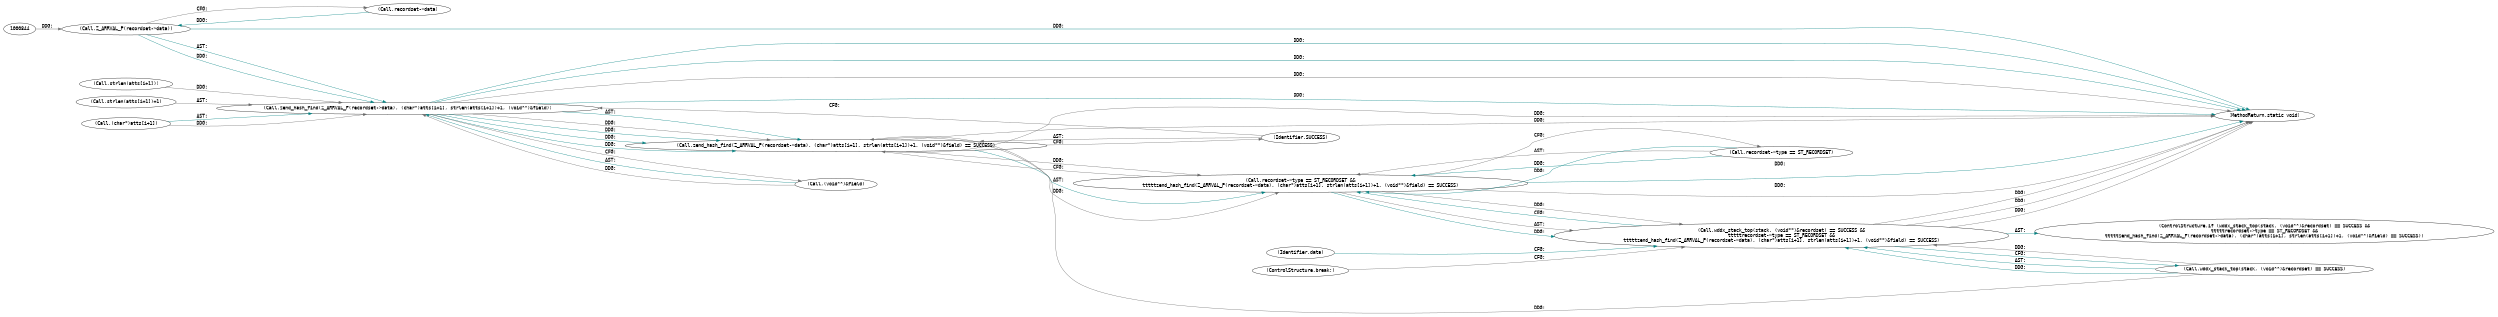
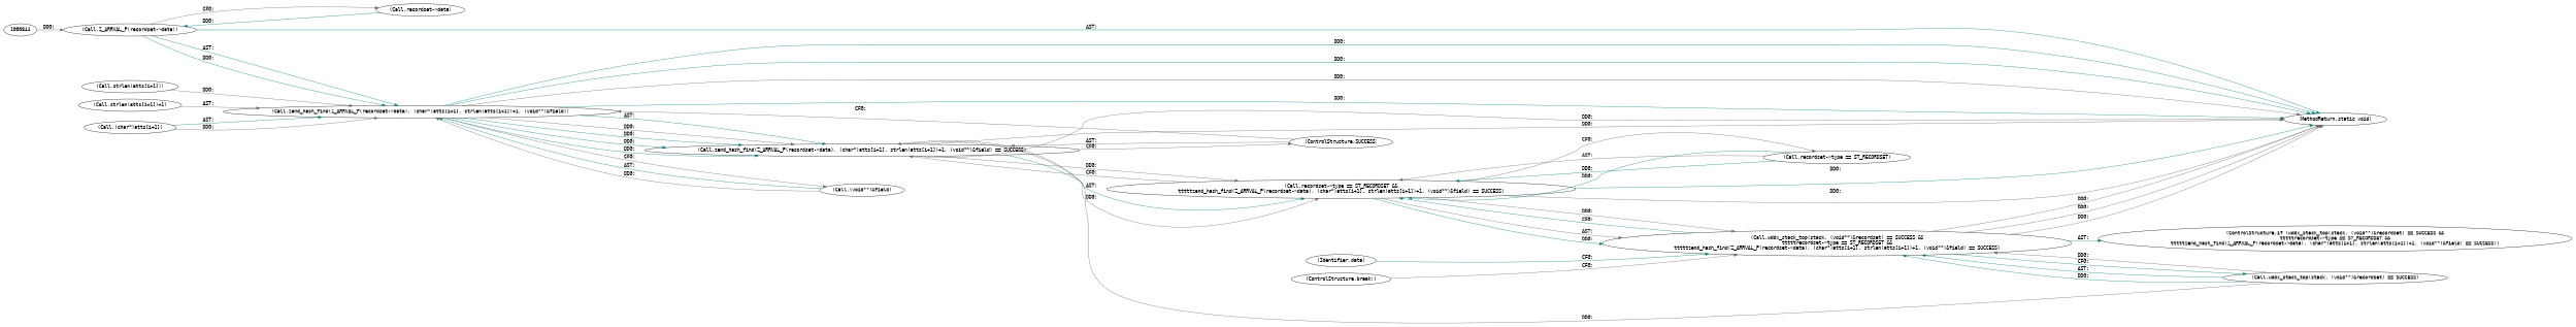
  digraph {
    fontname="DejaVu Sans Mono"
    rankdir=LR
    node [fontname="DejaVu Sans Mono"]
    edge [color=gray40 fontname="DejaVu Sans Mono"]
    n1 [label="(Call,Z_ARRVAL_P(recordset->data))"]
    n2 [label="(Call,zend_hash_find(Z_ARRVAL_P(recordset->data), (char*)atts[i+1], strlen(atts[i+1])+1, (void**)&field))"]
    n3 [label="(MethodReturn,static void)"]
    n4 [label="(Call,recordset->data)"]
    n5 [label="(Call,zend_hash_find(Z_ARRVAL_P(recordset->data), (char*)atts[i+1], strlen(atts[i+1])+1, (void**)&field) == SUCCESS)"]
    n6 [label="(Call,(void**)&field)"]
    n7 [label="(Call,recordset->type == ST_RECORDSET &&\n\t\t\t\t\tzend_hash_find(Z_ARRVAL_P(recordset->data), (char*)atts[i+1], strlen(atts[i+1])+1, (void**)&field) == SUCCESS)"]
-   n8 [label="(Identifier,SUCCESS)"]
+   n8 [label="(ControlStructure,SUCCESS)"]
    n9 [label="(Call,wddx_stack_top(stack, (void**)&recordset) == SUCCESS &&\n\t\t\t\t\trecordset->type == ST_RECORDSET &&\n\t\t\t\t\tzend_hash_find(Z_ARRVAL_P(recordset->data), (char*)atts[i+1], strlen(atts[i+1])+1, (void**)&field) == SUCCESS)"]
    n10 [label="(Call,recordset->type == ST_RECORDSET)"]
    n11 [label="(Call,wddx_stack_top(stack, (void**)&recordset) == SUCCESS)"]
    n12 [label="(ControlStructure,if (wddx_stack_top(stack, (void**)&recordset) == SUCCESS &&\n\t\t\t\t\trecordset->type == ST_RECORDSET &&\n\t\t\t\t\tzend_hash_find(Z_ARRVAL_P(recordset->data), (char*)atts[i+1], strlen(atts[i+1])+1, (void**)&field) == SUCCESS))"]
    n13 [label="(Call,strlen(atts[i+1]))"]
    n14 [label="(Identifier,data)"]
    n15 [label="(ControlStructure,break;)"]
    n16 [label="(Call,strlen(atts[i+1])+1)"]
    n17 [label="(Call,(char*)atts[i+1])"]
    1000844
    n1 -> n2 [color=teal label="AST: "]
    n1 -> n2 [color=teal label="DDG: "]
-   n1 -> n3 [color=teal label="DDG: "]
+   n1 -> n3 [color=teal label="AST: "]
    n1 -> n4 [label="CFG: "]
    n2 -> n3 [color=teal label="DDG: "]
    n2 -> n3 [label="DDG: "]
    n2 -> n3 [color=teal label="DDG: "]
    n2 -> n3 [color=teal label="DDG: "]
    n2 -> n5 [color=teal label="AST: "]
    n2 -> n5 [label="DDG: "]
    n2 -> n5 [color=teal label="DDG: "]
    n2 -> n5 [color=teal label="DDG: "]
    n2 -> n5 [color=teal label="DDG: "]
    n2 -> n6 [label="CFG: "]
    n4 -> n1 [color=teal label="DDG: "]
    n5 -> n3 [label="DDG: "]
    n5 -> n3 [label="DDG: "]
    n5 -> n7 [color=teal label="AST: "]
    n5 -> n7 [label="DDG: "]
    n5 -> n7 [label="DDG: "]
    n5 -> n8 [label="CFG: "]
    n6 -> n2 [color=teal label="AST: "]
    n6 -> n2 [label="DDG: "]
    n7 -> n3 [color=teal label="DDG: "]
    n7 -> n3 [label="DDG: "]
    n7 -> n5 [label="CFG: "]
    n7 -> n9 [label="AST: "]
    n7 -> n9 [color=teal label="DDG: "]
    n7 -> n9 [label="DDG: "]
    n7 -> n10 [label="CFG: "]
    n8 -> n2 [label="CFG: "]
    n8 -> n5 [label="AST: "]
    n9 -> n3 [label="DDG: "]
    n9 -> n3 [label="DDG: "]
    n9 -> n3 [label="DDG: "]
    n9 -> n7 [color=teal label="CFG: "]
    n9 -> n11 [color=teal label="CFG: "]
    n9 -> n12 [color=teal label="AST: "]
    n10 -> n7 [label="AST: "]
    n10 -> n7 [color=teal label="DDG: "]
    n10 -> n7 [color=teal label="DDG: "]
    n11 -> n5 [label="DDG: "]
    n11 -> n9 [color=teal label="AST: "]
    n11 -> n9 [color=teal label="DDG: "]
    n11 -> n9 [label="DDG: "]
    n13 -> n2 [label="DDG: "]
    n14 -> n9 [color=teal label="CFG: "]
    n15 -> n9 [label="CFG: "]
    n16 -> n2 [label="AST: "]
    n17 -> n2 [color=teal label="AST: "]
    n17 -> n2 [label="DDG: "]
    1000844 -> n1 [label="DDG: "]
  }
